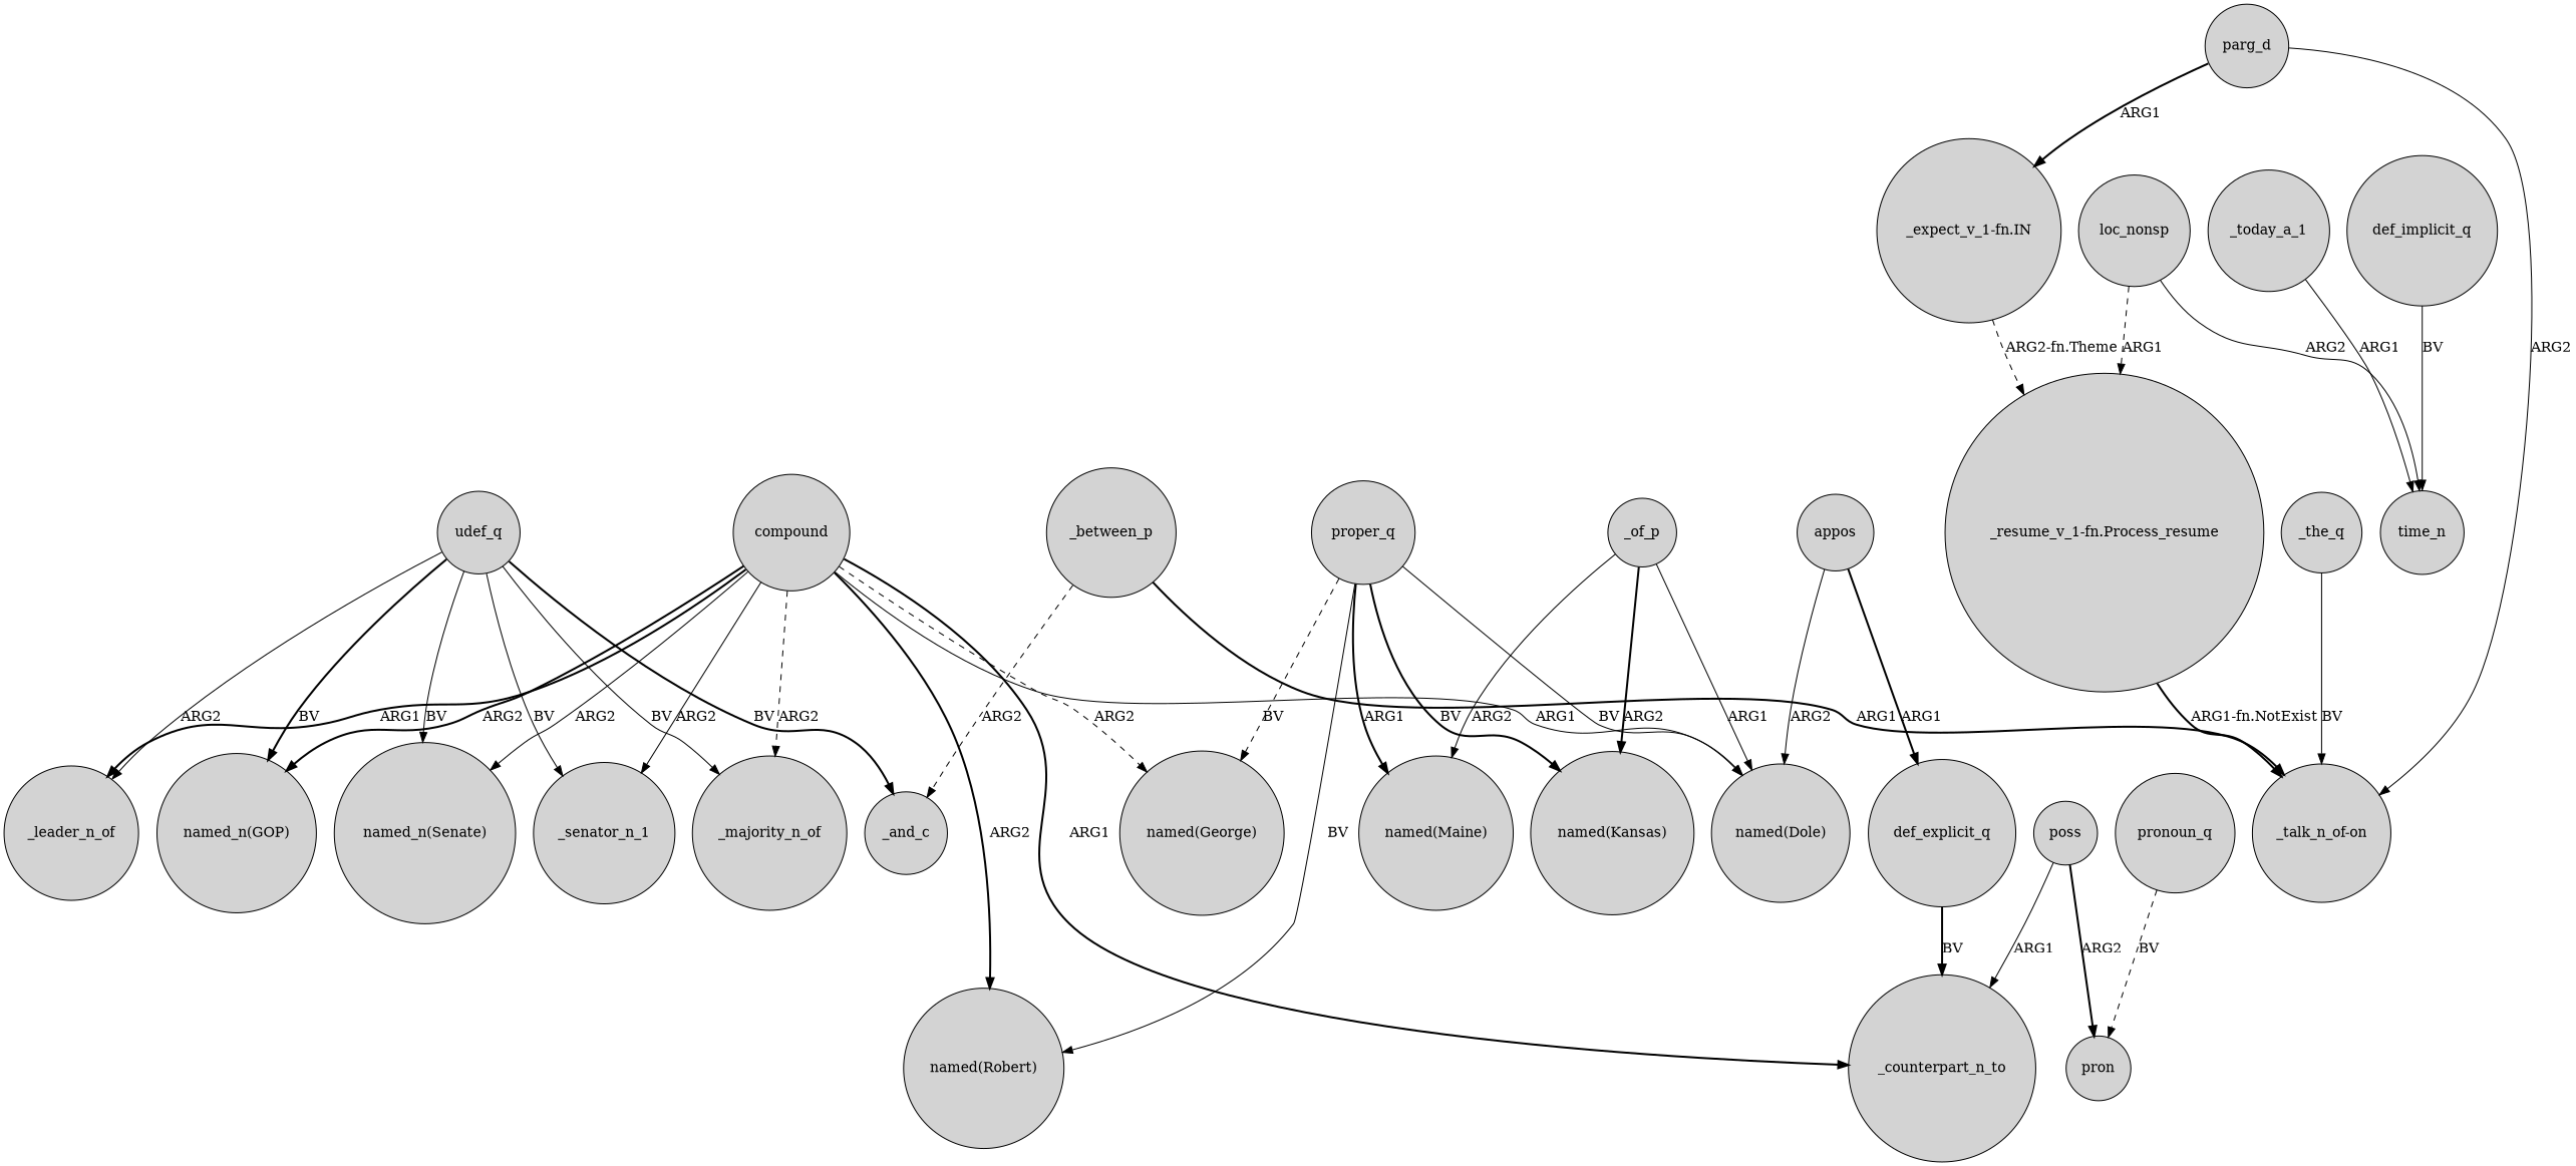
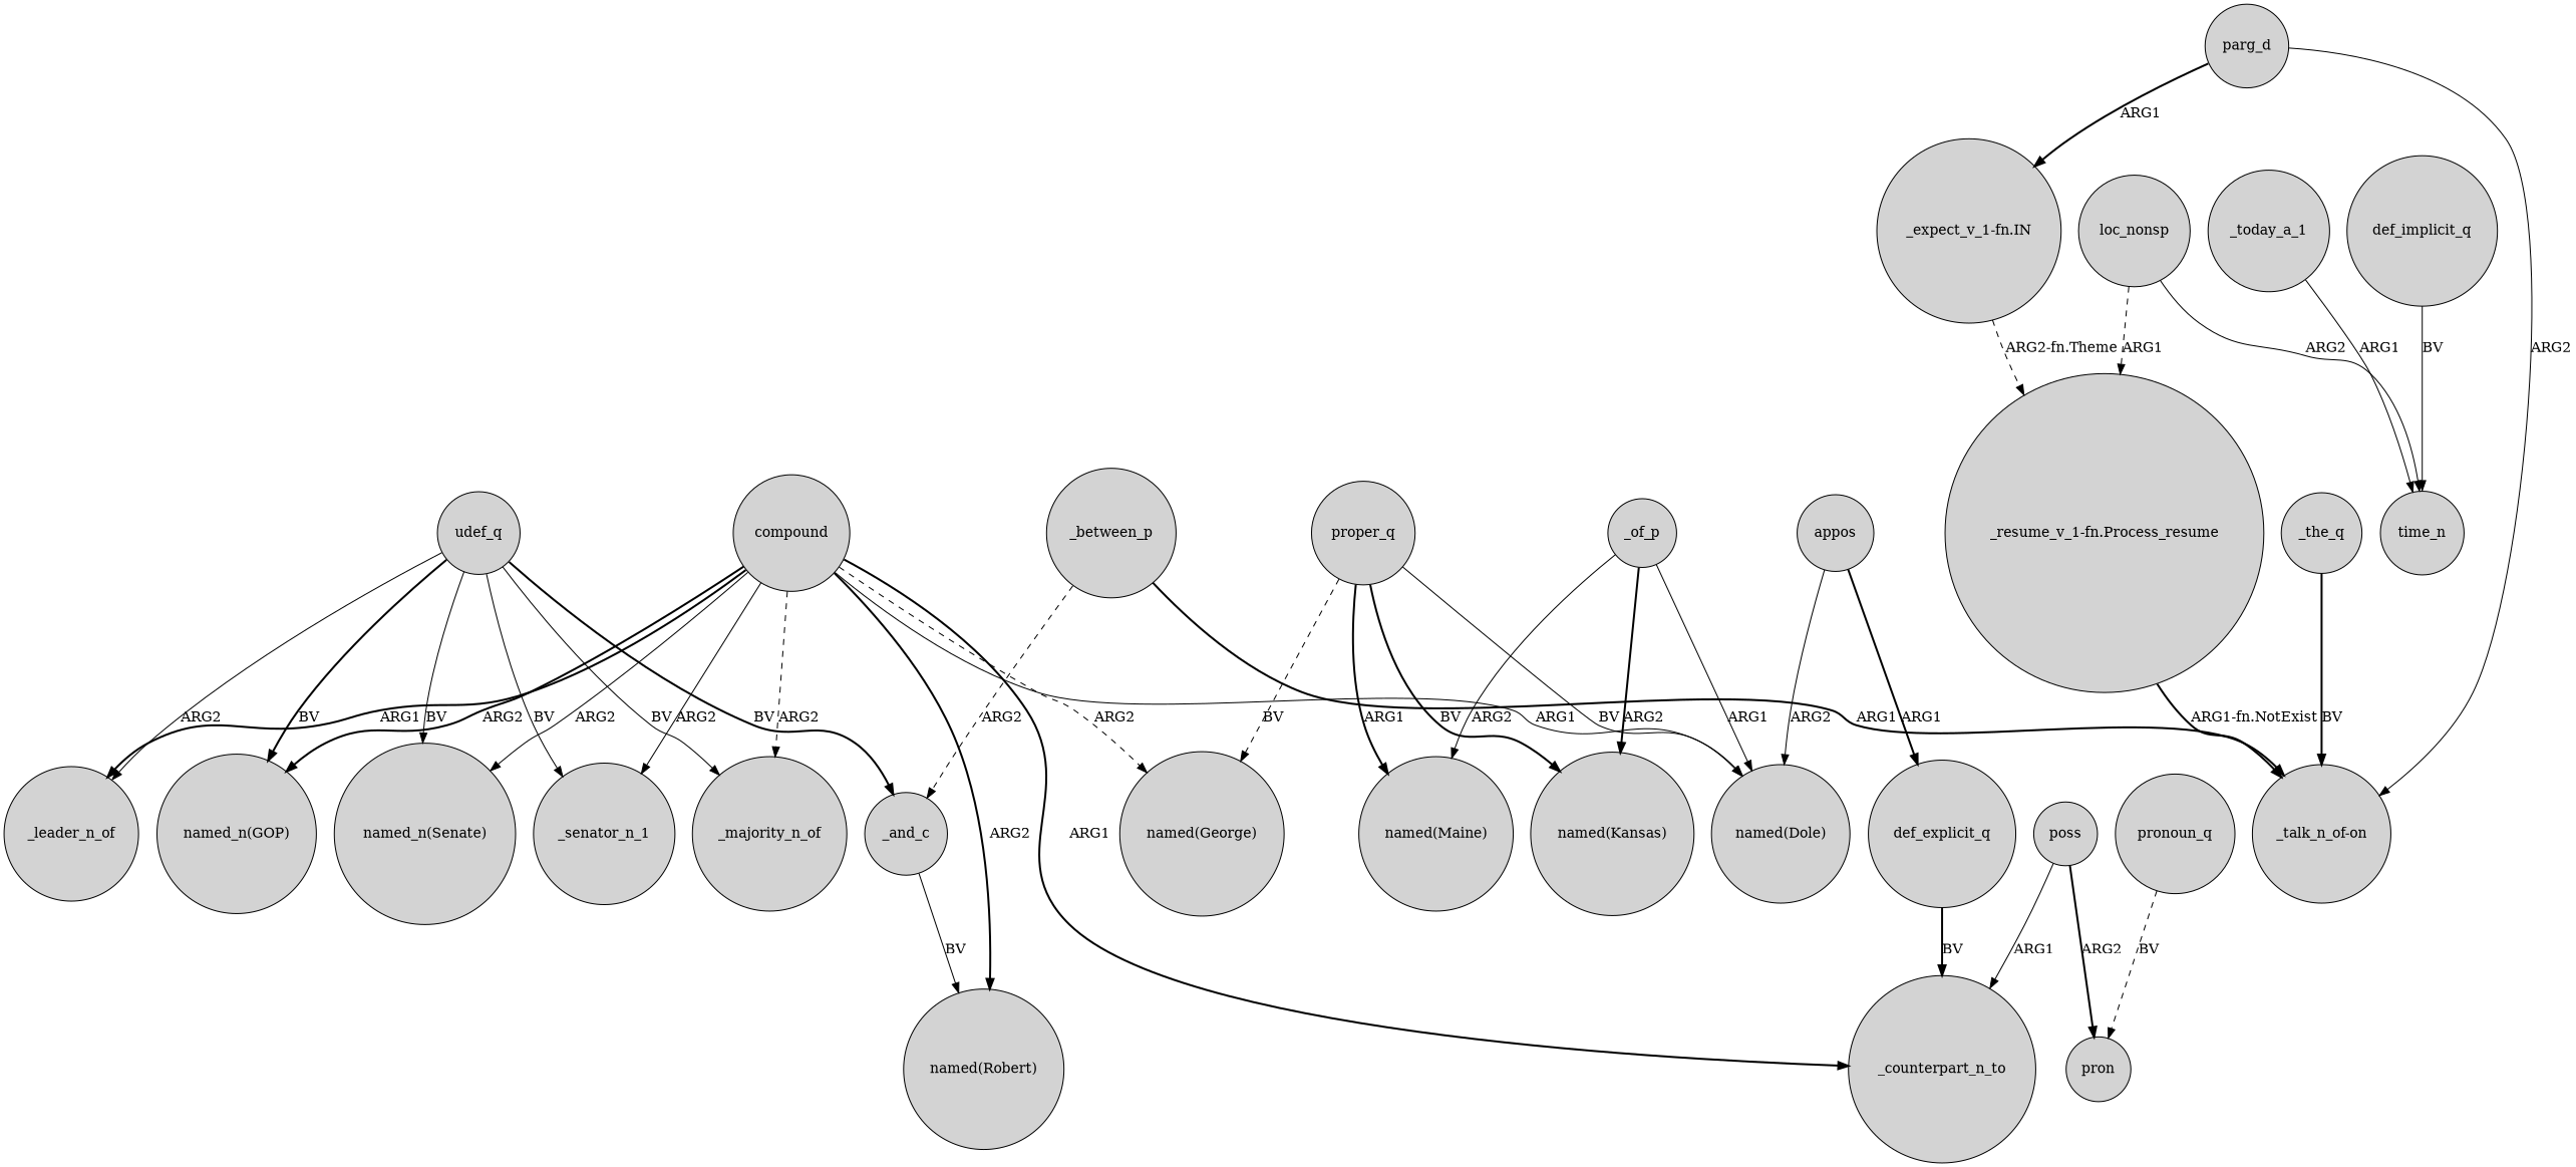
  digraph {
    fontname="DejaVu Serif"
    node [fontname="DejaVu Serif" shape=circle style=filled]
    edge [fontname="DejaVu Serif" style=solid]
    udef_q
    _senator_n_1
    _leader_n_of
    _majority_n_of
    "named_n(GOP)"
    _and_c
    "named_n(Senate)"
    parg_d
    "_talk_n_of-on"
    "_expect_v_1-fn.IN"
    "_resume_v_1-fn.Process_resume"
    _today_a_1
    time_n
    poss
    pron
    _counterpart_n_to
    _of_p
    "named(Kansas)"
    "named(Dole)"
    "named(Maine)"
    appos
    def_explicit_q
    _between_p
    compound
    "named(Robert)"
    "named(George)"
    proper_q
    loc_nonsp
    _the_q
    pronoun_q
    def_implicit_q
    udef_q -> _senator_n_1 [label=BV]
    udef_q -> _leader_n_of [label=ARG2]
    udef_q -> _majority_n_of [label=BV]
    udef_q -> "named_n(GOP)" [label=BV style=bold]
    udef_q -> _and_c [label=BV style=bold]
    udef_q -> "named_n(Senate)" [label=BV]
    parg_d -> "_talk_n_of-on" [label=ARG2]
    parg_d -> "_expect_v_1-fn.IN" [label=ARG1 style=bold]
    "_expect_v_1-fn.IN" -> "_resume_v_1-fn.Process_resume" [label="ARG2-fn.Theme" style=dashed]
    "_resume_v_1-fn.Process_resume" -> "_talk_n_of-on" [label="ARG1-fn.NotExist" style=bold]
    _today_a_1 -> time_n [label=ARG1]
    poss -> pron [label=ARG2 style=bold]
    poss -> _counterpart_n_to [label=ARG1]
    _of_p -> "named(Kansas)" [label=ARG2 style=bold]
    _of_p -> "named(Dole)" [label=ARG1]
    _of_p -> "named(Maine)" [label=ARG2]
    appos -> "named(Dole)" [label=ARG2]
    appos -> def_explicit_q [label=ARG1 style=bold]
    def_explicit_q -> _counterpart_n_to [label=BV style=bold]
    _between_p -> _and_c [label=ARG2 style=dashed]
    _between_p -> "_talk_n_of-on" [label=ARG1 style=bold]
    compound -> _senator_n_1 [label=ARG2]
    compound -> _leader_n_of [label=ARG1 style=bold]
    compound -> _majority_n_of [label=ARG2 style=dashed]
    compound -> "named_n(GOP)" [label=ARG2 style=bold]
    compound -> "named_n(Senate)" [label=ARG2]
    compound -> _counterpart_n_to [label=ARG1 style=bold]
    compound -> "named(Dole)" [label=ARG1]
    compound -> "named(Robert)" [label=ARG2 style=bold]
    compound -> "named(George)" [label=ARG2 style=dashed]
    proper_q -> "named(Kansas)" [label=BV style=bold]
    proper_q -> "named(Dole)" [label=BV]
    proper_q -> "named(Maine)" [label=ARG1 style=bold]
-   proper_q -> "named(Robert)" [label=BV]
+   _and_c -> "named(Robert)" [label=BV]
    proper_q -> "named(George)" [label=BV style=dashed]
    loc_nonsp -> "_resume_v_1-fn.Process_resume" [label=ARG1 style=dashed]
    loc_nonsp -> time_n [label=ARG2]
-   _the_q -> "_talk_n_of-on" [label=BV]
+   _the_q -> "_talk_n_of-on" [label=BV style=bold]
    pronoun_q -> pron [label=BV style=dashed]
    def_implicit_q -> time_n [label=BV]
  }
